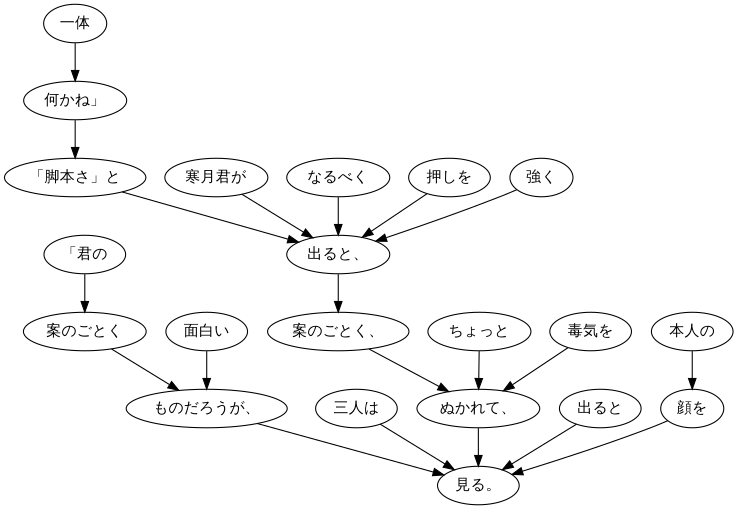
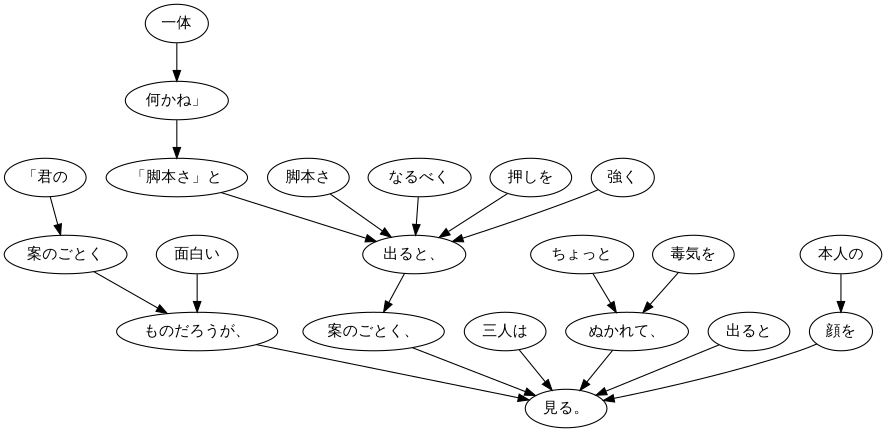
  digraph {
    fontname="Roboto Condensed"
    node [fontname="Roboto Condensed"]
    edge [fontname="Roboto Condensed"]
    n1 [label="「君の"]
    n2 [label="案のごとく"]
    n3 [label="ものだろうが、"]
    n4 [label="見る。"]
    n5 [label="面白い"]
    n6 [label="一体"]
    n7 [label="何かね」"]
    n8 [label="「脚本さ」と"]
    n9 [label="出ると、"]
    n10 [label="案のごとく、"]
-   n11 [label="寒月君が"]
+   n11 [label="脚本さ"]
    n12 [label="なるべく"]
    n13 [label="押しを"]
    n14 [label="強く"]
    n15 [label="三人は"]
    n16 [label="ちょっと"]
    n17 [label="ぬかれて、"]
    n18 [label="毒気を"]
    n19 [label="出ると"]
    n20 [label="本人の"]
    n21 [label="顔を"]
    n1 -> n2
    n2 -> n3
    n3 -> n4
    n5 -> n3
    n6 -> n7
    n7 -> n8
    n8 -> n9
    n9 -> n10
-   n10 -> n17
+   n10 -> n4
    n11 -> n9
    n12 -> n9
    n13 -> n9
    n14 -> n9
    n15 -> n4
    n16 -> n17
    n17 -> n4
    n18 -> n17
    n19 -> n4
    n20 -> n21
    n21 -> n4
  }
